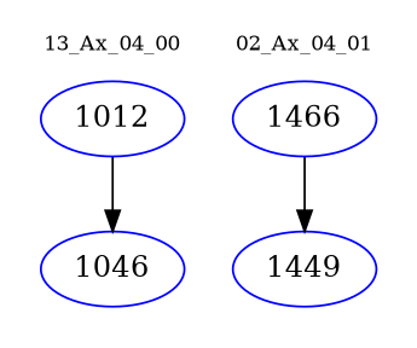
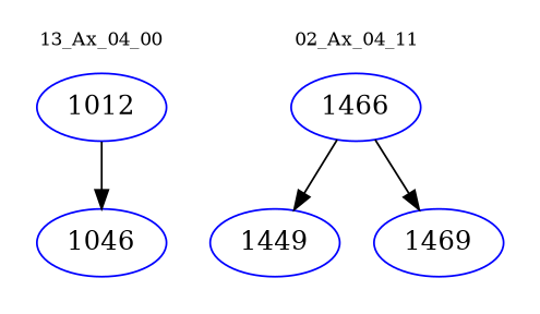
  digraph {
    node [color=blue]
    edge [color=black]
    n1 [label=1012]
    n2 [label=1046]
    n3 [label=1466]
    n4 [label=1449]
+   n5 [label=1469]
    subgraph cluster_1 {
      color=white
      fontsize=10
      label="13_Ax_04_00"
      n1
      n2
    }
    subgraph cluster_2 {
      color=white
      fontsize=10
-     label="02_Ax_04_01"
+     label="02_Ax_04_11"
      n3
      n4
+     n5
    }
    n1 -> n2
    n3 -> n4
+   n3 -> n5
  }
